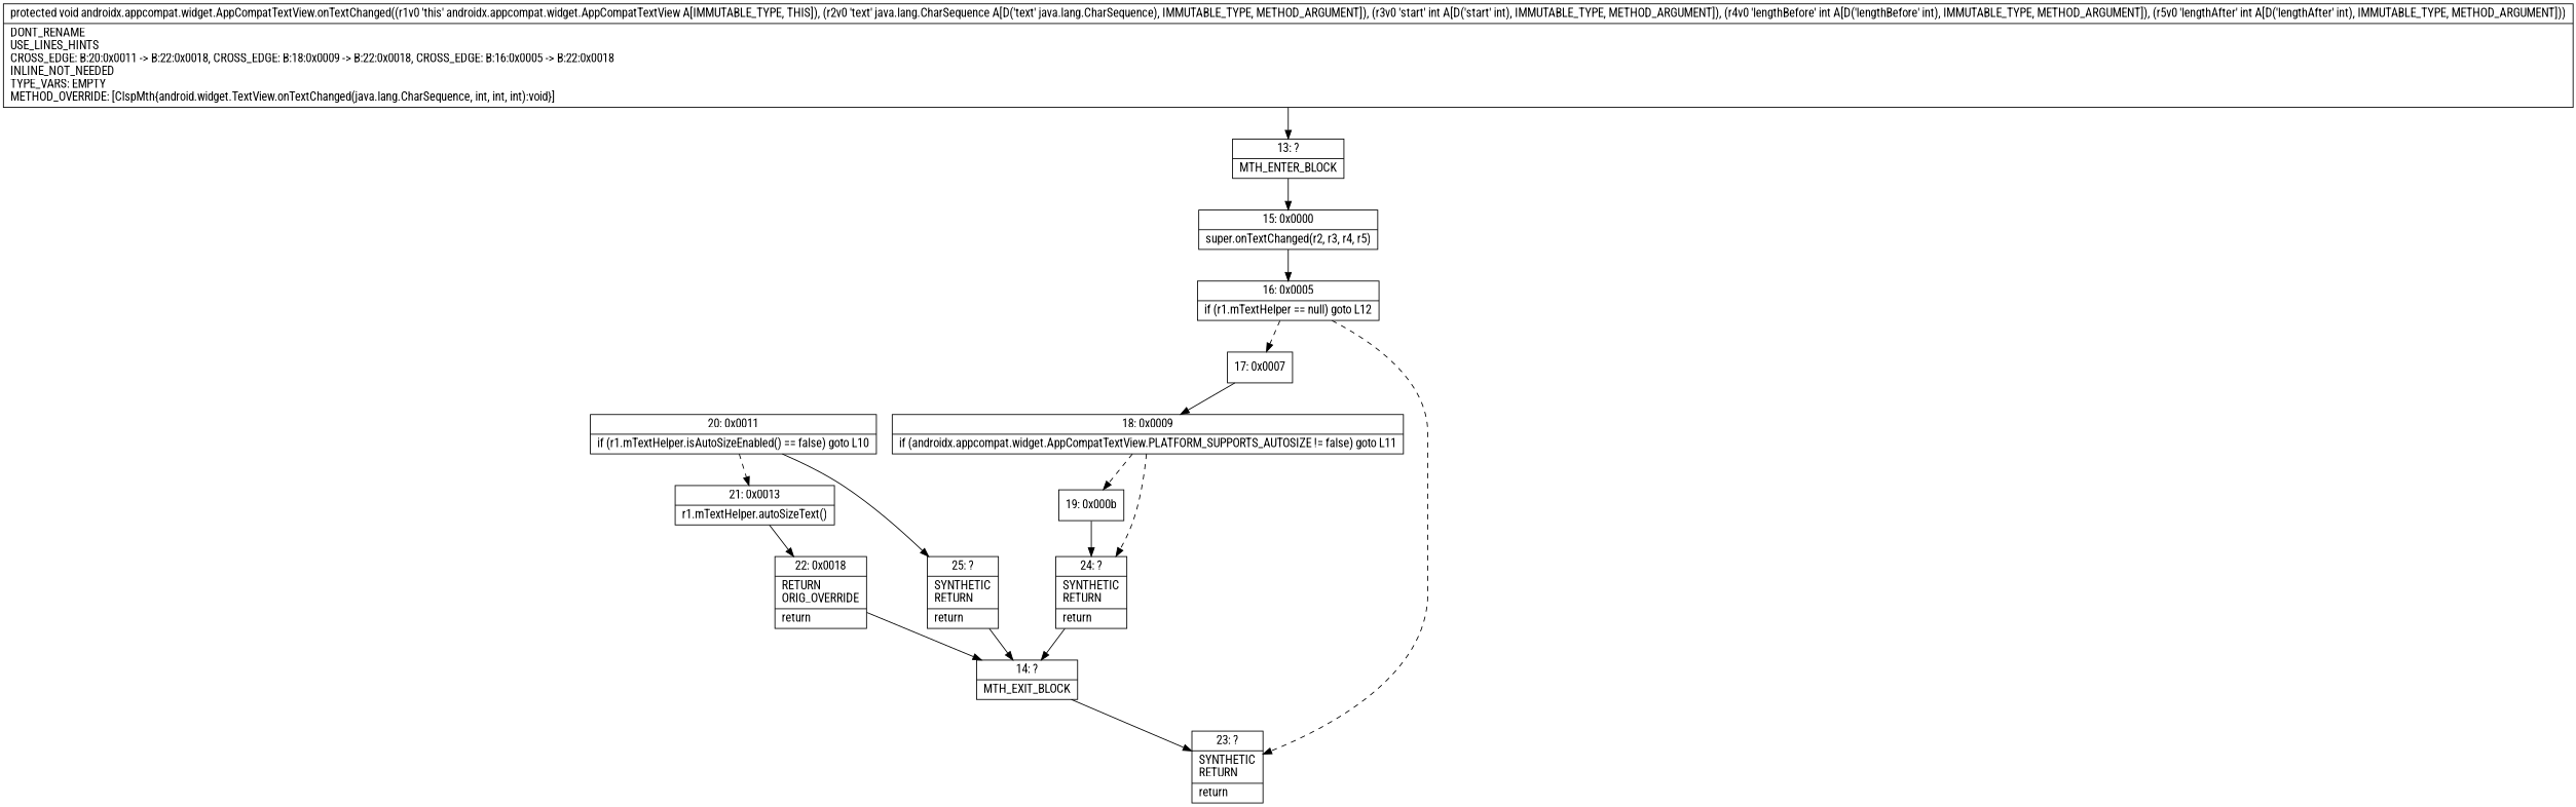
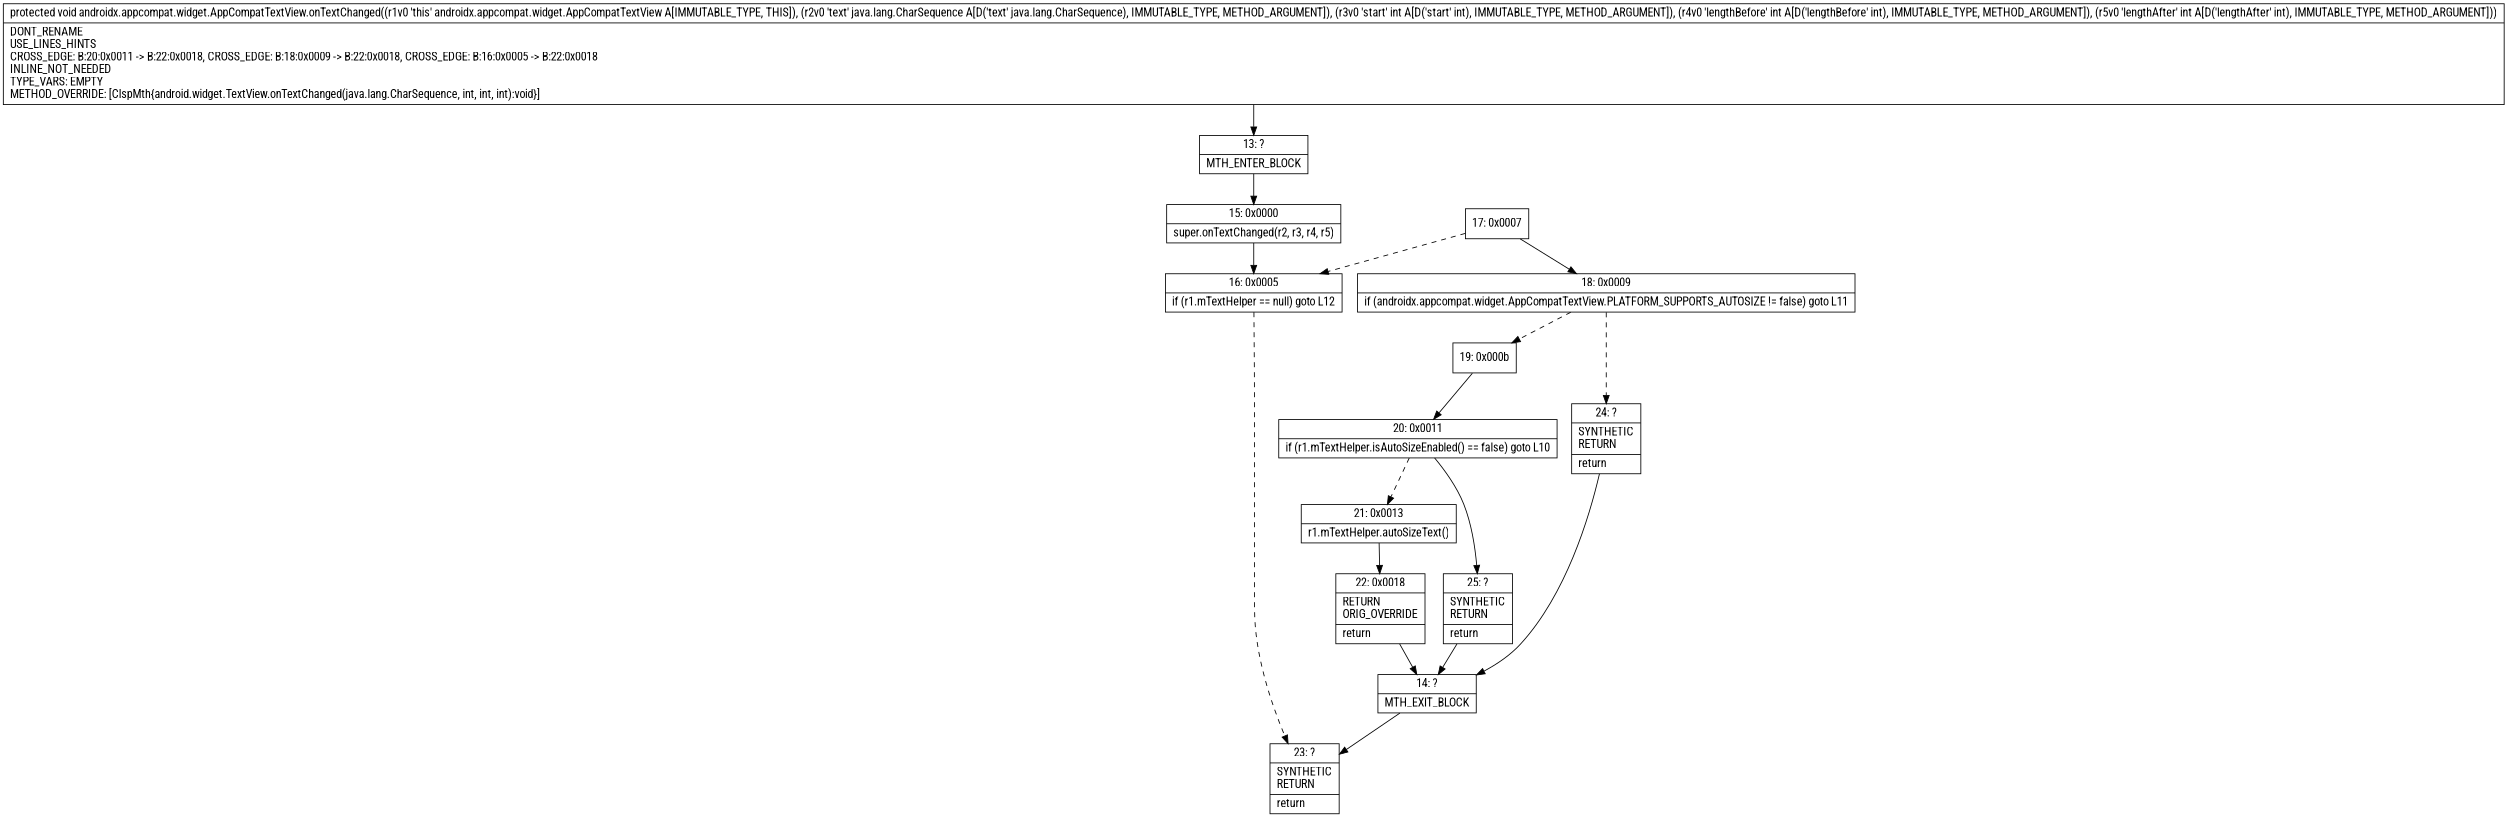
  digraph {
    fontname="Roboto Condensed"
    node [fontname="Roboto Condensed" shape=record]
    edge [fontname="Roboto Condensed"]
    n1 [label="{13\:\ ?|MTH_ENTER_BLOCK\l}"]
    n2 [label="{15\:\ 0x0000|super.onTextChanged(r2, r3, r4, r5)\l}"]
    n3 [label="{16\:\ 0x0005|if (r1.mTextHelper == null) goto L12\l}"]
    n4 [label="{17\:\ 0x0007}"]
    n5 [label="{23\:\ ?|SYNTHETIC\lRETURN\l|return\l}"]
    n6 [label="{18\:\ 0x0009|if (androidx.appcompat.widget.AppCompatTextView.PLATFORM_SUPPORTS_AUTOSIZE != false) goto L11\l}"]
    n7 [label="{19\:\ 0x000b}"]
    n8 [label="{24\:\ ?|SYNTHETIC\lRETURN\l|return\l}"]
    n9 [label="{20\:\ 0x0011|if (r1.mTextHelper.isAutoSizeEnabled() == false) goto L10\l}"]
    n10 [label="{14\:\ ?|MTH_EXIT_BLOCK\l}"]
    n11 [label="{21\:\ 0x0013|r1.mTextHelper.autoSizeText()\l}"]
    n12 [label="{25\:\ ?|SYNTHETIC\lRETURN\l|return\l}"]
    n13 [label="{22\:\ 0x0018|RETURN\lORIG_OVERRIDE\l|return\l}"]
    n14 [label="{protected void androidx.appcompat.widget.AppCompatTextView.onTextChanged((r1v0 'this' androidx.appcompat.widget.AppCompatTextView A[IMMUTABLE_TYPE, THIS]), (r2v0 'text' java.lang.CharSequence A[D('text' java.lang.CharSequence), IMMUTABLE_TYPE, METHOD_ARGUMENT]), (r3v0 'start' int A[D('start' int), IMMUTABLE_TYPE, METHOD_ARGUMENT]), (r4v0 'lengthBefore' int A[D('lengthBefore' int), IMMUTABLE_TYPE, METHOD_ARGUMENT]), (r5v0 'lengthAfter' int A[D('lengthAfter' int), IMMUTABLE_TYPE, METHOD_ARGUMENT]))  | DONT_RENAME\lUSE_LINES_HINTS\lCROSS_EDGE: B:20:0x0011 \-\> B:22:0x0018, CROSS_EDGE: B:18:0x0009 \-\> B:22:0x0018, CROSS_EDGE: B:16:0x0005 \-\> B:22:0x0018\lINLINE_NOT_NEEDED\lTYPE_VARS: EMPTY\lMETHOD_OVERRIDE: [ClspMth\{android.widget.TextView.onTextChanged(java.lang.CharSequence, int, int, int):void\}]\l}"]
    n1 -> n2
    n2 -> n3
-   n3 -> n4 [style=dashed]
+   n4 -> n3 [style=dashed]
    n3 -> n5 [style=dashed]
    n4 -> n6
    n6 -> n7 [style=dashed]
    n6 -> n8 [style=dashed]
-   n7 -> n8
+   n7 -> n9
    n8 -> n10
    n9 -> n11 [style=dashed]
    n9 -> n12
    n10 -> n5
    n11 -> n13
    n12 -> n10
    n13 -> n10
    n14 -> n1
  }
